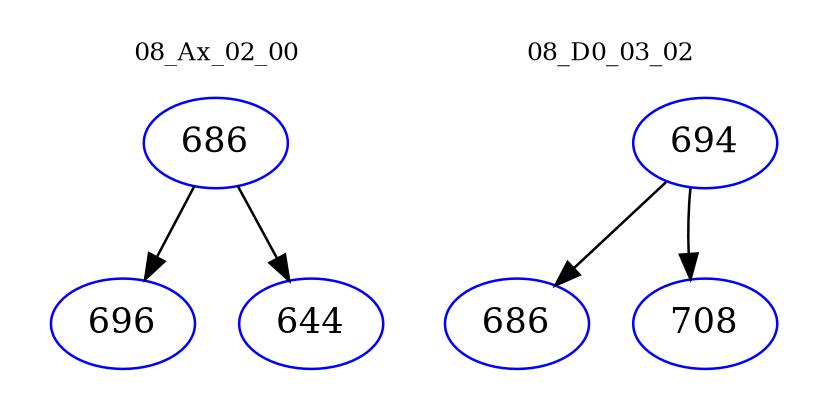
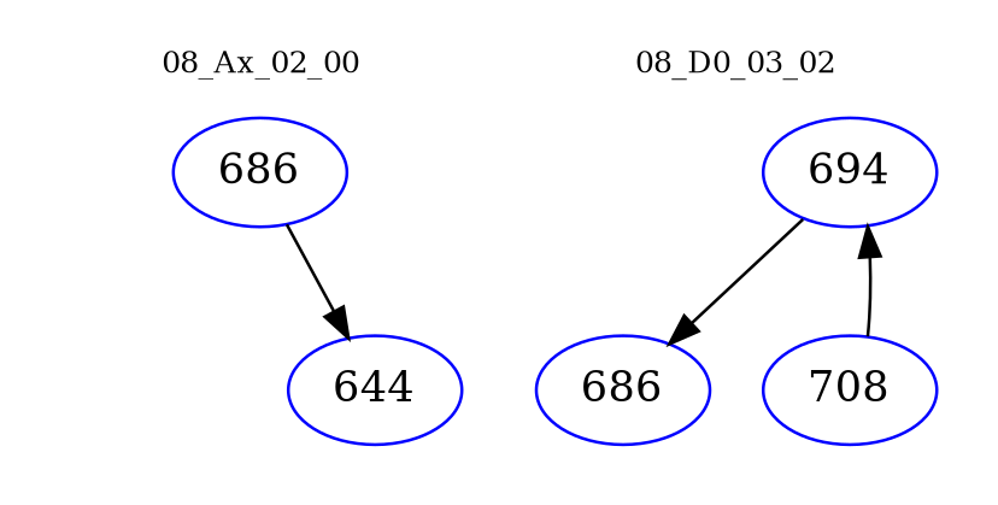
  digraph {
    node [color=blue]
    edge [color=black]
    n1 [label=686]
-   n2 [label=696]
    n3 [label=644]
    n4 [label=694]
    n5 [label=686]
    n6 [label=708]
    subgraph cluster_1 {
      color=white
      fontsize=10
      label="08_Ax_02_00"
      n1
-     n2
      n3
    }
    subgraph cluster_2 {
      color=white
      fontsize=10
      label="08_D0_03_02"
      n4
      n5
      n6
    }
-   n1 -> n2
    n1 -> n3
    n4 -> n5
-   n4 -> n6
+   n6 -> n4
  }
